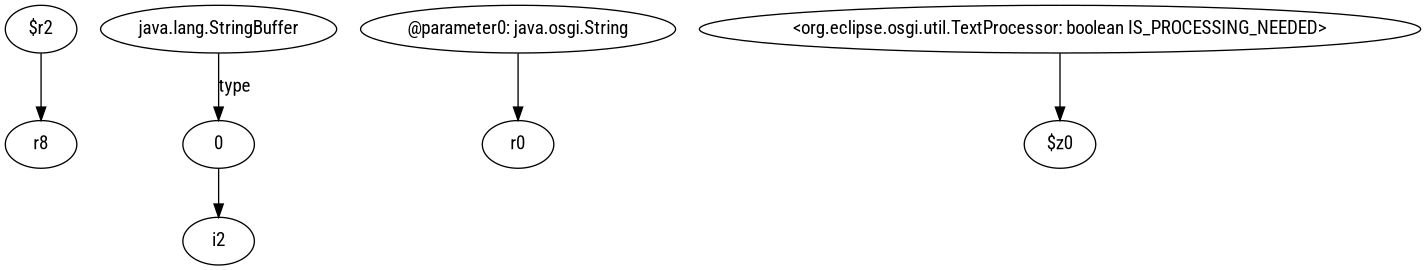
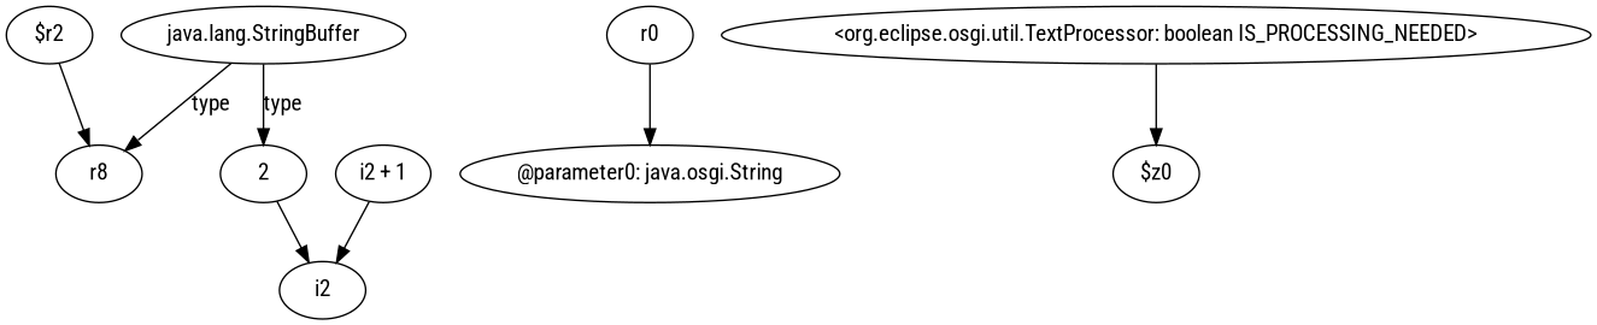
  digraph {
    fontname="Roboto Condensed"
    node [fontname="Roboto Condensed"]
    edge [fontname="Roboto Condensed"]
    n1 [label="$r2"]
    n2 [label=r8]
+   n3 [label="i2 + 1"]
    n4 [label=i2]
    n5 [label="@parameter0: java.osgi.String"]
    n6 [label=r0]
    n7 [label="java.lang.StringBuffer"]
-   n8 [label=0]
+   n8 [label=2]
    n9 [label="<org.eclipse.osgi.util.TextProcessor: boolean IS_PROCESSING_NEEDED>"]
    n10 [label="$z0"]
    n1 -> n2
-   n5 -> n6
+   n3 -> n4
+   n6 -> n5
+   n7 -> n2 [label=type]
    n7 -> n8 [label=type]
    n8 -> n4
    n9 -> n10
  }
